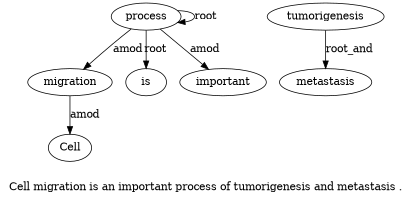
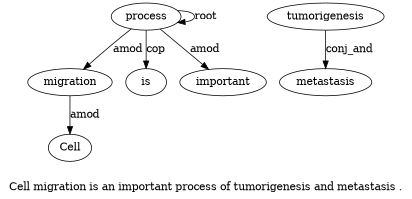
  digraph {
    label="Cell migration is an important process of tumorigenesis and metastasis ."
    node [fillcolor=white style=filled]
    n1 [label=migration]
    n2 [label=Cell]
    n3 [label=process]
    n4 [label=is]
    n5 [label=important]
    n6 [label=tumorigenesis]
    n7 [label=metastasis]
    n1 -> n2 [label=amod]
    n3 -> n1 [label=amod]
    n3 -> n3 [label=root]
-   n3 -> n4 [label=root]
+   n3 -> n4 [label=cop]
    n3 -> n5 [label=amod]
-   n6 -> n7 [label=root_and]
+   n6 -> n7 [label=conj_and]
  }
